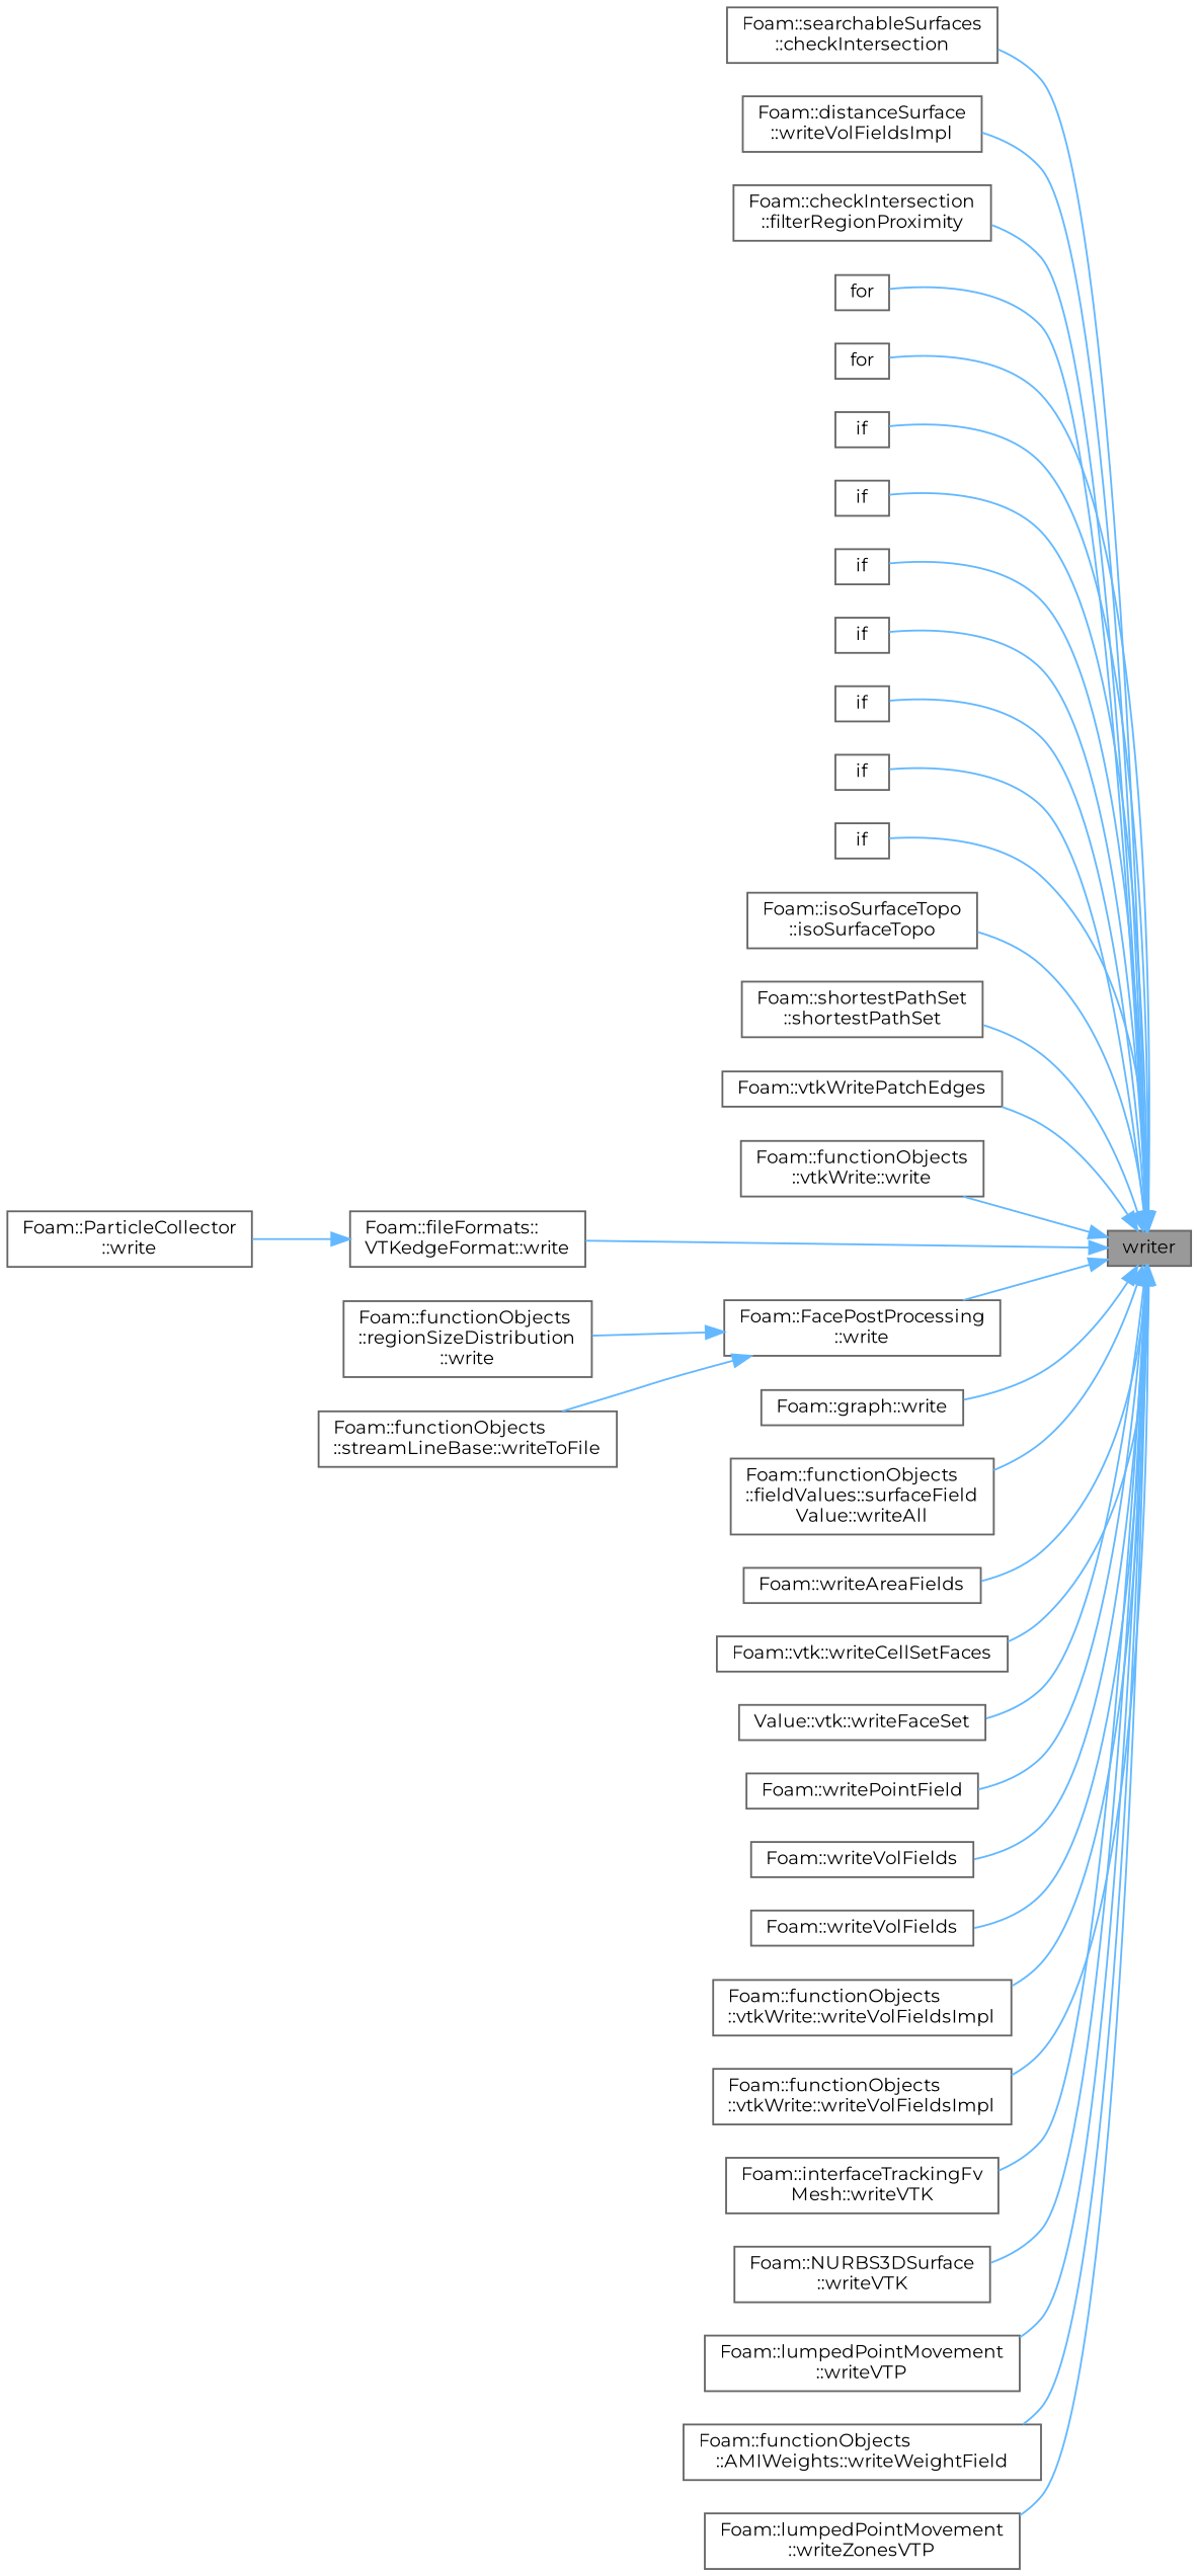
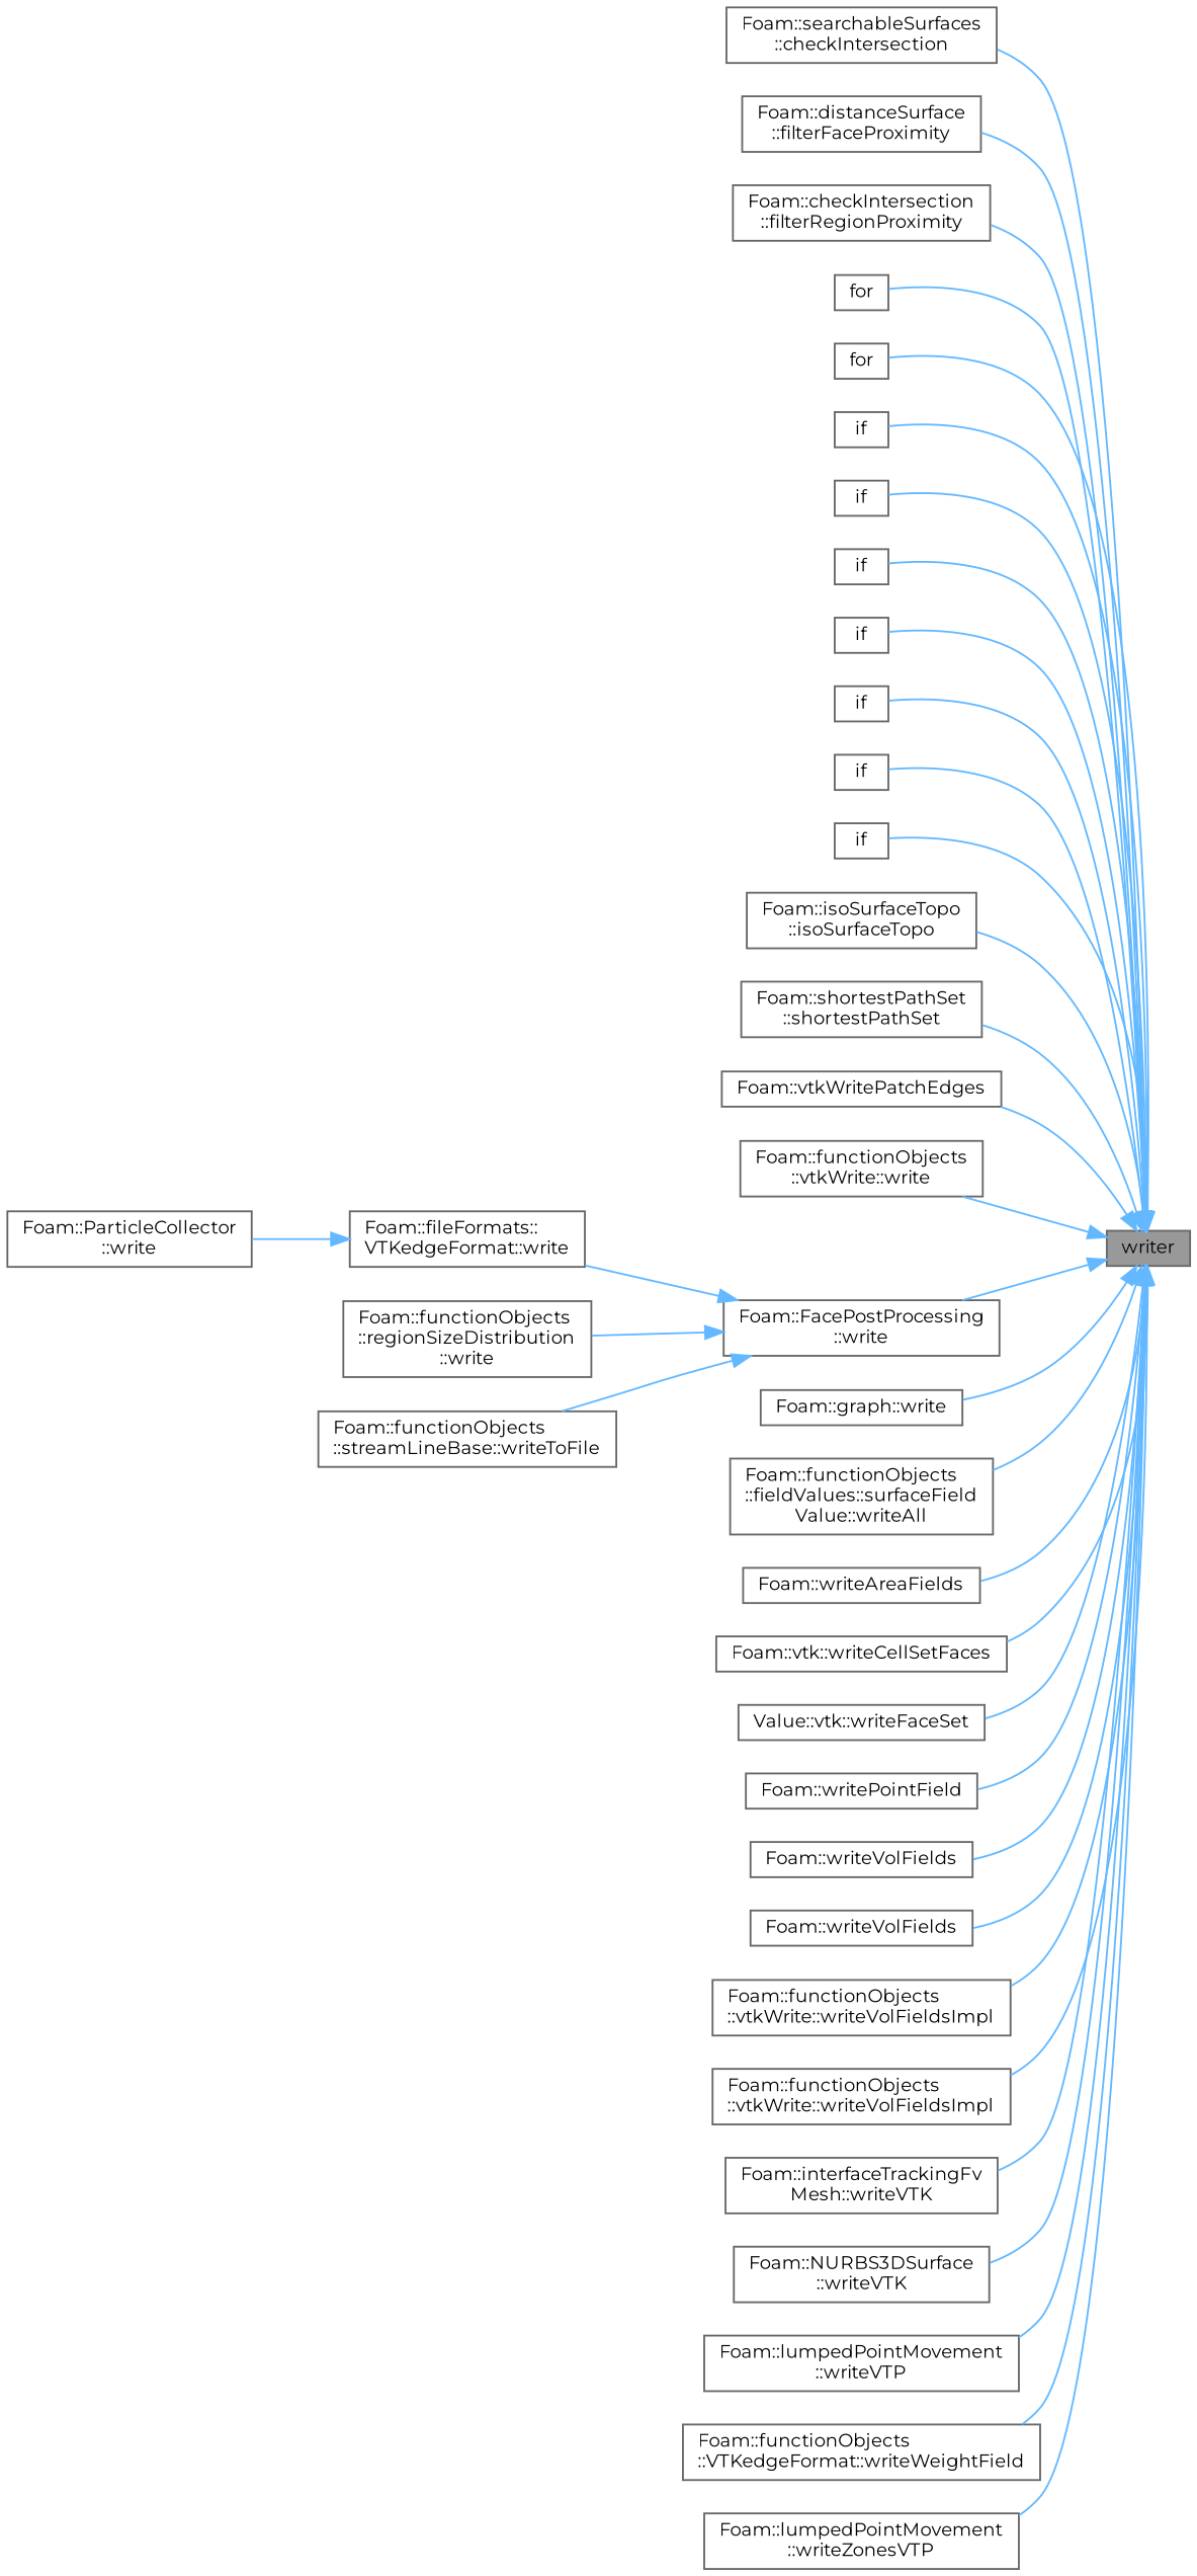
  digraph {
    fontname=Montserrat
    rankdir=RL
    node [color=grey40 fillcolor=white fontname=Montserrat fontsize=10 shape=box style=filled]
    edge [color=steelblue1 dir=back fontname=Montserrat fontsize=10 labelfontname=Helvetica labelfontsize=10 style=solid]
    n1 [color=gray40 fillcolor=grey60 fontcolor=black height=0.2 label=writer width=0.4]
    n2 [height=0.2 label="Foam::searchableSurfaces\l::checkIntersection" width=0.4]
-   n3 [height=0.2 label="Foam::distanceSurface\l::writeVolFieldsImpl" width=0.4]
+   n3 [height=0.2 label="Foam::distanceSurface\l::filterFaceProximity" width=0.4]
    n4 [height=0.2 label="Foam::checkIntersection\l::filterRegionProximity" width=0.4]
    n5 [height=0.2 label=for width=0.4]
    n6 [height=0.2 label=for width=0.4]
    n7 [height=0.2 label=if width=0.4]
    n8 [height=0.2 label=if width=0.4]
    n9 [height=0.2 label=if width=0.4]
    n10 [height=0.2 label=if width=0.4]
    n11 [height=0.2 label=if width=0.4]
    n12 [height=0.2 label=if width=0.4]
    n13 [height=0.2 label=if width=0.4]
    n14 [height=0.2 label="Foam::isoSurfaceTopo\l::isoSurfaceTopo" width=0.4]
    n15 [height=0.2 label="Foam::shortestPathSet\l::shortestPathSet" width=0.4]
    n16 [height=0.2 label="Foam::vtkWritePatchEdges" width=0.4]
    n17 [height=0.2 label="Foam::functionObjects\l::vtkWrite::write" width=0.4]
    n18 [height=0.2 label="Foam::FacePostProcessing\l::write" width=0.4]
    n19 [height=0.2 label="Foam::fileFormats::\lVTKedgeFormat::write" width=0.4]
    n20 [height=0.2 label="Foam::graph::write" width=0.4]
    n21 [height=0.2 label="Foam::functionObjects\l::fieldValues::surfaceField\lValue::writeAll" width=0.4]
    n22 [height=0.2 label="Foam::writeAreaFields" width=0.4]
    n23 [height=0.2 label="Foam::vtk::writeCellSetFaces" width=0.4]
    n24 [height=0.2 label="Value::vtk::writeFaceSet" width=0.4]
    n25 [height=0.2 label="Foam::writePointField" width=0.4]
    n26 [height=0.2 label="Foam::writeVolFields" width=0.4]
    n27 [height=0.2 label="Foam::writeVolFields" width=0.4]
    n28 [height=0.2 label="Foam::functionObjects\l::vtkWrite::writeVolFieldsImpl" width=0.4]
    n29 [height=0.2 label="Foam::functionObjects\l::vtkWrite::writeVolFieldsImpl" width=0.4]
    n30 [height=0.2 label="Foam::interfaceTrackingFv\lMesh::writeVTK" width=0.4]
    n31 [height=0.2 label="Foam::NURBS3DSurface\l::writeVTK" width=0.4]
    n32 [height=0.2 label="Foam::lumpedPointMovement\l::writeVTP" width=0.4]
-   n33 [height=0.2 label="Foam::functionObjects\l::AMIWeights::writeWeightField" width=0.4]
+   n33 [height=0.2 label="Foam::functionObjects\l::VTKedgeFormat::writeWeightField" width=0.4]
    n34 [height=0.2 label="Foam::lumpedPointMovement\l::writeZonesVTP" width=0.4]
    n35 [height=0.2 label="Foam::functionObjects\l::regionSizeDistribution\l::write" width=0.4]
    n36 [height=0.2 label="Foam::functionObjects\l::streamLineBase::writeToFile" width=0.4]
    n37 [height=0.2 label="Foam::ParticleCollector\l::write" width=0.4]
    n1 -> n2
    n1 -> n3
    n1 -> n4
    n1 -> n5
    n1 -> n6
    n1 -> n7
    n1 -> n8
    n1 -> n9
    n1 -> n10
    n1 -> n11
    n1 -> n12
    n1 -> n13
    n1 -> n14
    n1 -> n15
    n1 -> n16
    n1 -> n17
    n1 -> n18
-   n1 -> n19
+   n18 -> n19
    n1 -> n20
    n1 -> n21
    n1 -> n22
    n1 -> n23
    n1 -> n24
    n1 -> n25
    n1 -> n26
    n1 -> n27
    n1 -> n28
    n1 -> n29
    n1 -> n30
    n1 -> n31
    n1 -> n32
    n1 -> n33
    n1 -> n34
    n18 -> n35
    n18 -> n36
    n19 -> n37
  }
